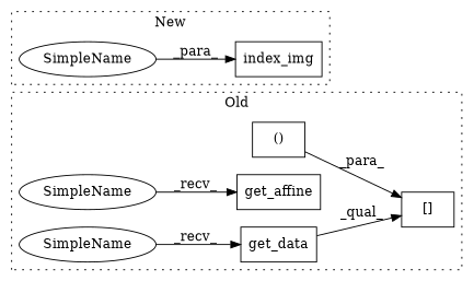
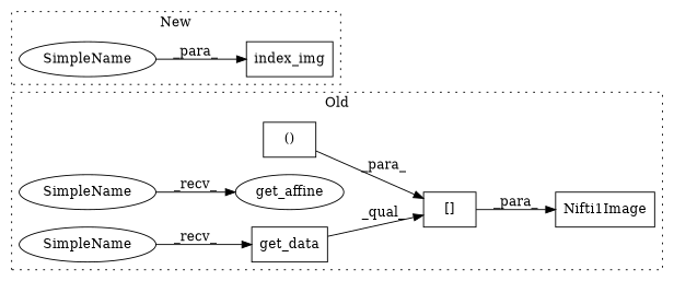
  digraph {
    rankdir=LR
    node [a=32 l=13 shape=box]
-   n1 [l=12 label=get_affine s=1469]
+   n1 [l=12 label=get_affine s=1469 shape=ellipse]
    n2 [l=10 label=get_data s=1347]
    n3 [a=2 l="30,2" label="[]" s="1333,1452"]
    n4 [a=106 l=89 label="()" s=1363]
+   n5 [l="12,1" label=Nifti1Image s="1321,1481"]
    n6 [a=42 label=SimpleName s=1455 shape=ellipse]
    n7 [a=42 label=SimpleName s=1333 shape=ellipse]
    n8 [l="10,1" label=index_img s="1166,1192"]
    n9 [a=42 label=SimpleName s=1176 shape=ellipse]
    subgraph cluster_1 {
      label=Old
      style=dotted
      n1
      n2
      n3
      n4
+     n5
      n6
      n7
    }
    subgraph cluster_2 {
      label=New
      style=dotted
      n8
      n9
    }
    n2 -> n3 [label=_qual_]
+   n3 -> n5 [label=_para_]
    n4 -> n3 [label=_para_]
    n6 -> n1 [label=_recv_]
    n7 -> n2 [label=_recv_]
    n9 -> n8 [label=_para_]
  }
